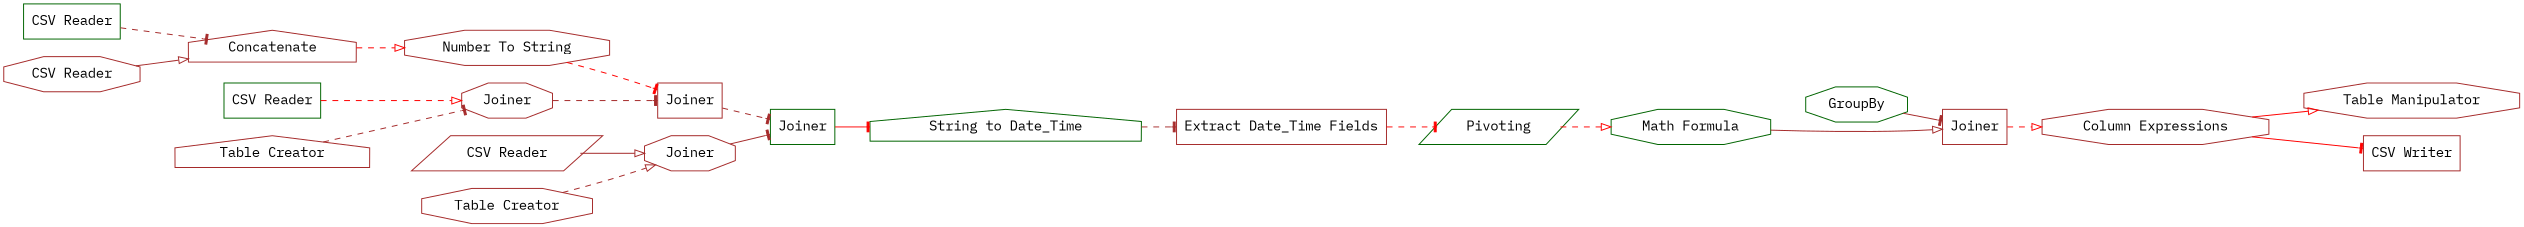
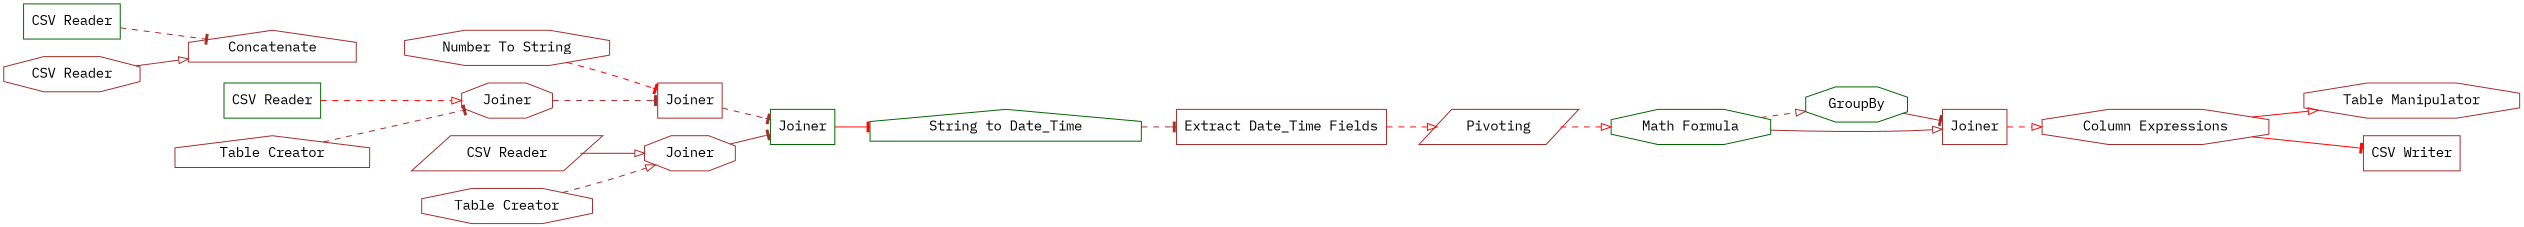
  digraph {
    fontname="IBM Plex Mono"
    rankdir=LR
    node [color=brown fontname="IBM Plex Mono" shape=octagon]
    edge [arrowhead=onormal color=brown fontname="IBM Plex Mono" style=dashed]
    n1 [label="Table Manipulator"]
    n2 [label="CSV Writer" shape=box]
    n3 [color=darkgreen label="CSV Reader" shape=box]
    n4 [label=Concatenate shape=house]
    n5 [label="Number To String"]
    n6 [label=Joiner shape=box]
    n7 [label=Joiner]
    n8 [color=darkgreen label=Joiner shape=box]
    n9 [color=darkgreen label="String to Date_Time" shape=house]
    n10 [color=darkgreen label="Math Formula"]
    n11 [color=darkgreen label=GroupBy]
    n12 [label=Joiner shape=box]
    n13 [label="Column Expressions"]
    n14 [label="CSV Reader"]
    n15 [label="CSV Reader" shape=parallelogram]
    n16 [label=Joiner]
    n17 [label="Extract Date_Time Fields" shape=box]
-   n18 [color=darkgreen label=Pivoting shape=parallelogram]
+   n18 [label=Pivoting shape=parallelogram]
    n19 [color=darkgreen label="CSV Reader" shape=box]
    n20 [label="Table Creator" shape=house]
    n21 [label="Table Creator"]
    n3 -> n4 [arrowhead=tee]
-   n4 -> n5 [color=red]
    n5 -> n6 [arrowhead=tee color=red]
    n6 -> n8 [arrowhead=tee]
    n7 -> n6 [arrowhead=tee]
    n8 -> n9 [arrowhead=tee color=red style=solid]
    n9 -> n17 [arrowhead=tee]
+   n10 -> n11
    n10 -> n12 [style=solid]
    n11 -> n12 [arrowhead=tee style=solid]
    n12 -> n13 [color=red]
    n13 -> n1 [color=red style=solid]
    n13 -> n2 [arrowhead=tee color=red style=solid]
    n14 -> n4 [style=solid]
    n15 -> n16 [style=solid]
    n16 -> n8 [arrowhead=tee style=solid]
-   n17 -> n18 [arrowhead=tee color=red]
+   n17 -> n18 [color=red]
    n18 -> n10 [color=red]
    n19 -> n7 [color=red]
    n20 -> n7 [arrowhead=tee]
    n21 -> n16
  }
